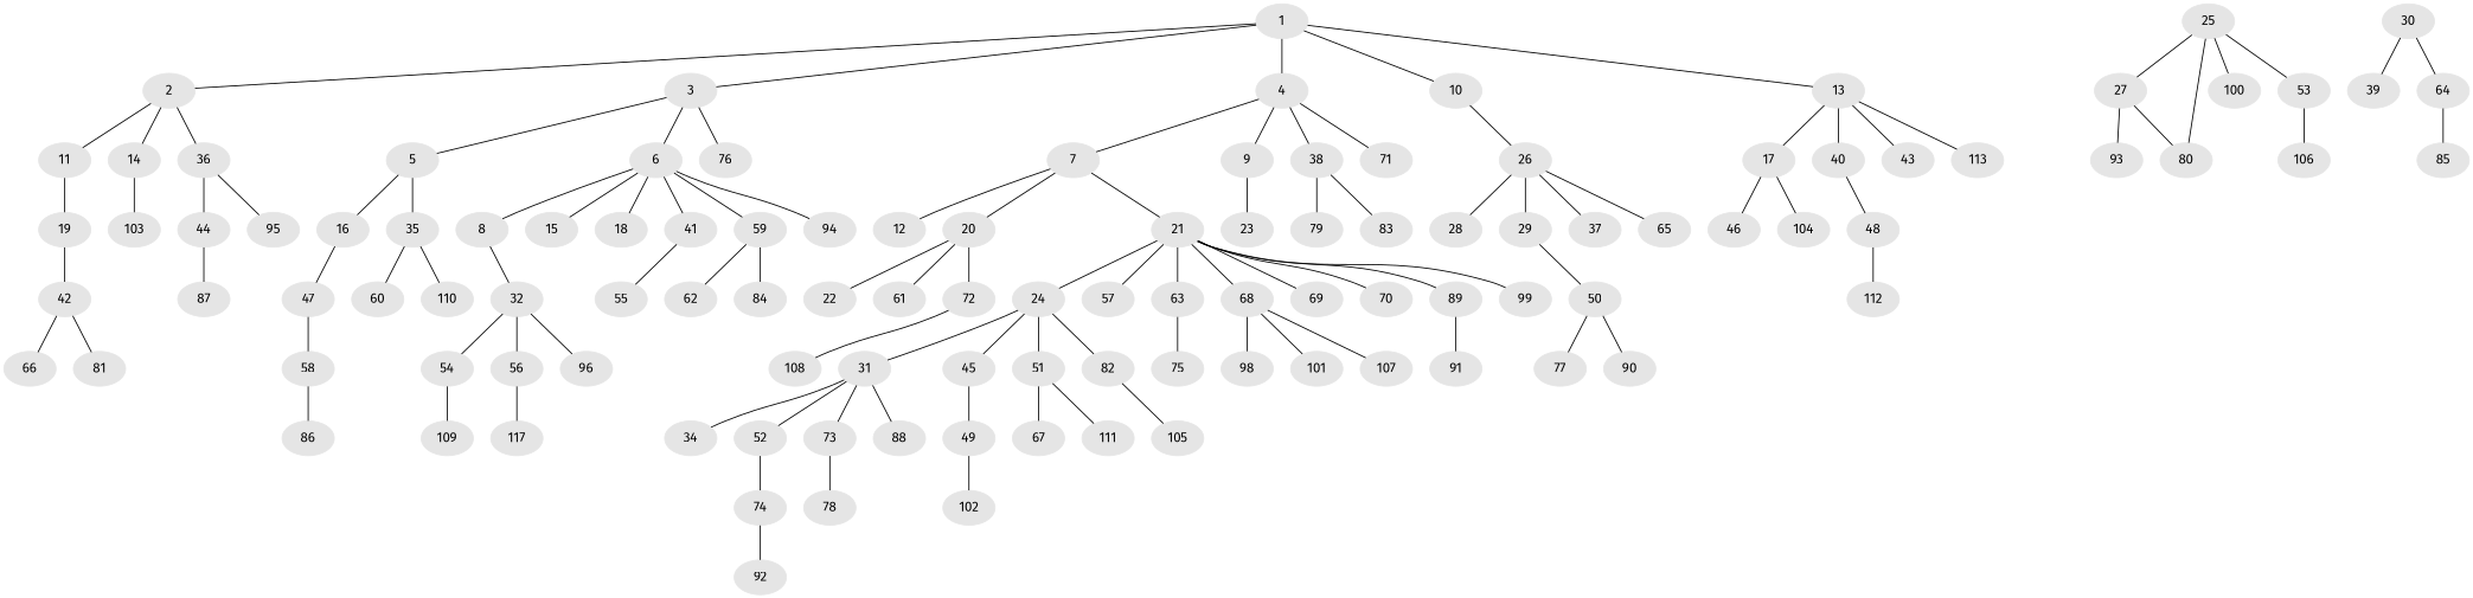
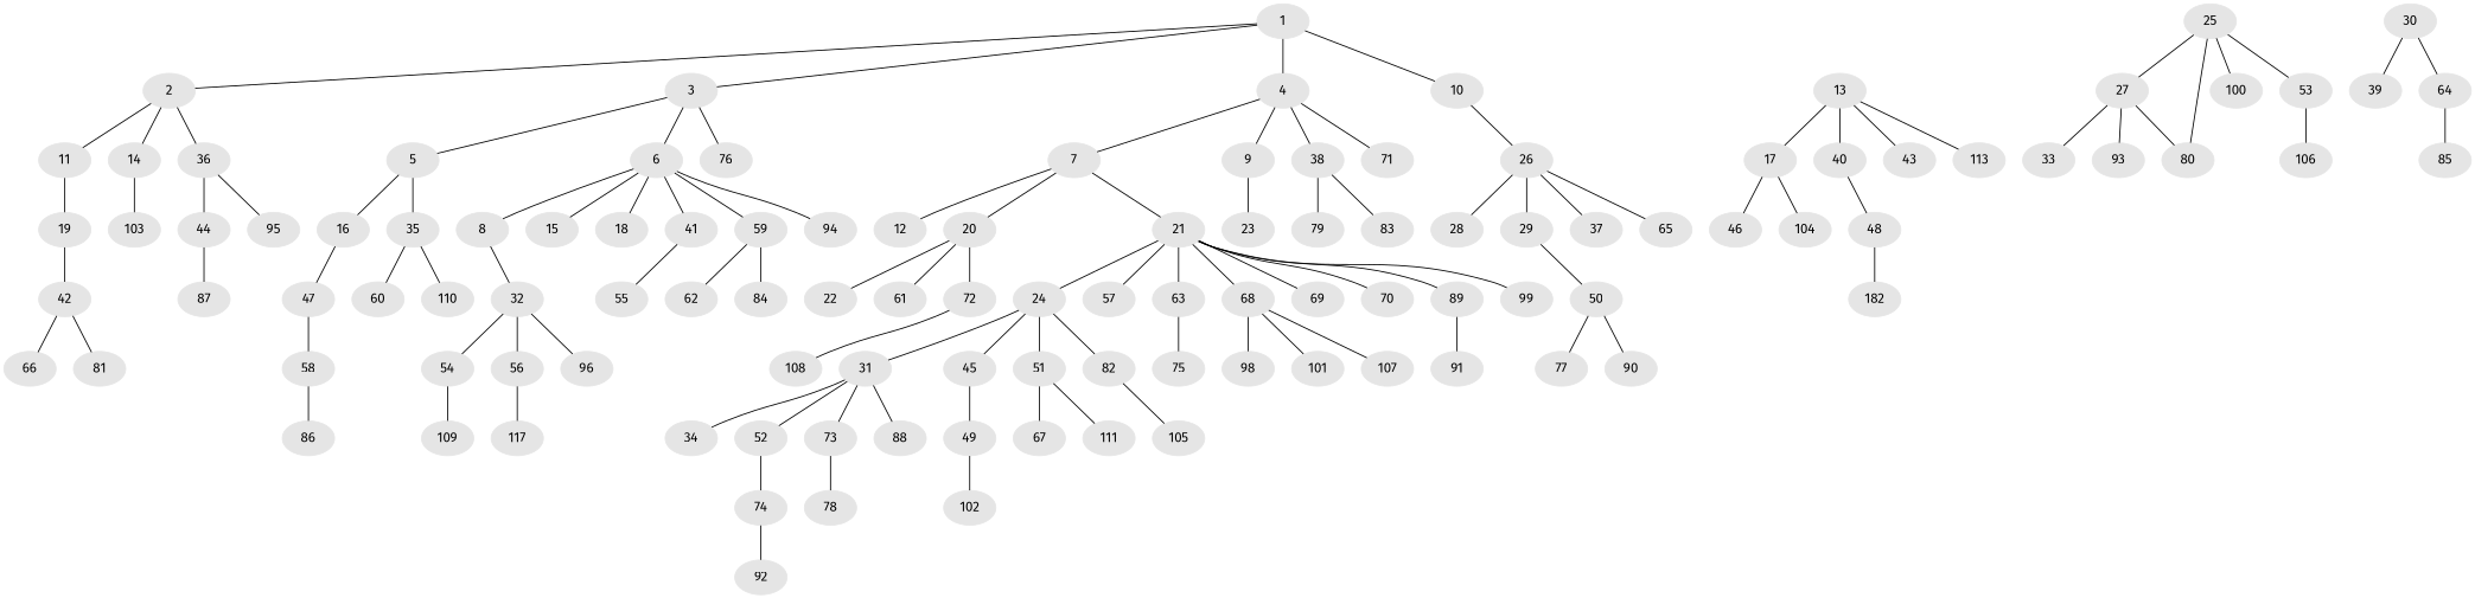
  graph {
    fontname="Fira Sans"
    node [color=gray90 fontname="Fira Sans" style=filled]
    edge [fontname="Fira Sans"]
    1
    2
    3
    4
    10
    13
    11
    14
    36
    5
    6
    76
    7
    9
    38
    71
    26
    17
    40
    43
    113
    19
    103
    44
    95
    87
    16
    35
    8
    15
    18
    41
    59
    94
    25
    27
    53
    100
    12
    20
    21
    23
    79
    83
    47
    60
    110
    32
    55
    62
    84
    22
    61
    72
    24
    57
    63
    68
    69
    70
    89
    99
    54
    56
    96
    28
    29
    37
    65
    42
    46
    104
    48
    58
    66
    81
    108
    31
    45
    51
    82
    75
    98
    101
    107
    91
    30
    39
    64
    34
    52
    73
    88
    49
    67
    111
    105
+   33
    80
    93
    106
    50
    77
    90
    85
    74
    78
    109
    n109 [label=117]
-   112
+   112 [label=182]
    102
    86
    92
    1 -- 2
    1 -- 3
    1 -- 4
    1 -- 10
-   1 -- 13
    2 -- 11
    2 -- 14
    2 -- 36
    3 -- 5
    3 -- 6
    3 -- 76
    4 -- 7
    4 -- 9
    4 -- 38
    4 -- 71
    10 -- 26
    13 -- 17
    13 -- 40
    13 -- 43
    13 -- 113
    11 -- 19
    14 -- 103
    36 -- 44
    36 -- 95
    5 -- 16
    5 -- 35
    6 -- 8
    6 -- 15
    6 -- 18
    6 -- 41
    6 -- 59
    6 -- 94
    7 -- 12
    7 -- 20
    7 -- 21
    9 -- 23
    38 -- 79
    38 -- 83
    26 -- 28
    26 -- 29
    26 -- 37
    26 -- 65
    17 -- 46
    17 -- 104
    40 -- 48
    19 -- 42
    44 -- 87
    16 -- 47
    35 -- 60
    35 -- 110
    8 -- 32
    41 -- 55
    59 -- 62
    59 -- 84
    25 -- 27
    25 -- 53
    25 -- 100
+   27 -- 33
    27 -- 80
    27 -- 93
    53 -- 106
    20 -- 22
    20 -- 61
    20 -- 72
    21 -- 24
    21 -- 57
    21 -- 63
    21 -- 68
    21 -- 69
    21 -- 70
    21 -- 89
    21 -- 99
    47 -- 58
    32 -- 54
    32 -- 56
    32 -- 96
    72 -- 108
    24 -- 31
    24 -- 45
    24 -- 51
    24 -- 82
    63 -- 75
    68 -- 98
    68 -- 101
    68 -- 107
    89 -- 91
    54 -- 109
    56 -- n109
    29 -- 50
    42 -- 66
    42 -- 81
    48 -- 112
    58 -- 86
    31 -- 34
    31 -- 52
    31 -- 73
    31 -- 88
    45 -- 49
    51 -- 67
    51 -- 111
    82 -- 105
    30 -- 39
    30 -- 64
    64 -- 85
    52 -- 74
    73 -- 78
    49 -- 102
    80 -- 25
    50 -- 77
    50 -- 90
    74 -- 92
  }
